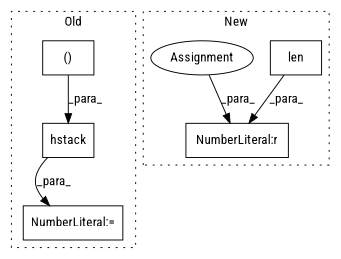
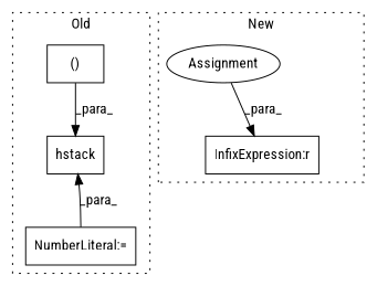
  digraph {
    fontname="Roboto Condensed"
    node [a=32 fontname="Roboto Condensed" l=1 shape=box]
    edge [fontname="Roboto Condensed"]
    n1 [l="18,2" label=hstack s="8202,8277"]
    n2 [a=7 label="NumberLiteral:=" s=8195]
    n3 [a=106 l=57 label="()" s=8220]
-   n4 [l="4,1" label=len s="9252,9272"]
-   n5 [a=27 l=4 label="NumberLiteral:r" s=9273]
+   n5 [a=27 l=4 label="InfixExpression:r" s=9273]
    n6 [a=34 label=Assignment s=9277 shape=ellipse]
    subgraph cluster_1 {
      label=Old
      style=dotted
      n1
      n2
      n3
    }
    subgraph cluster_2 {
      label=New
      style=dotted
-     n4
      n5
      n6
    }
-   n1 -> n2 [label=_para_]
+   n2 -> n1 [label=_para_]
    n3 -> n1 [label=_para_]
-   n4 -> n5 [label=_para_]
    n6 -> n5 [label=_para_]
  }
